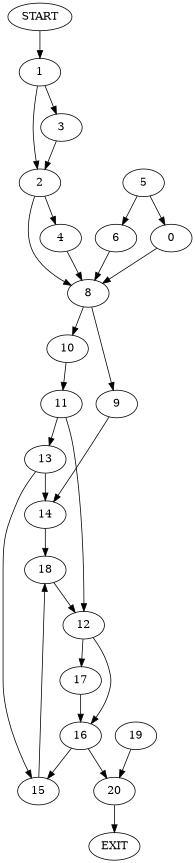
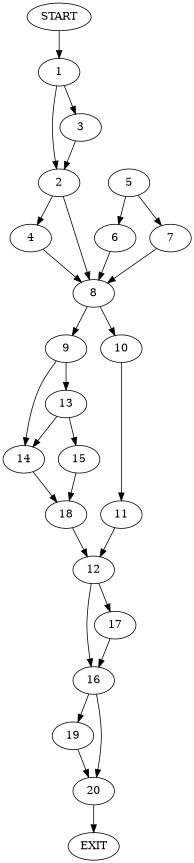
  digraph {
    n1 [label=START]
    1
    2
    3
    n5 [label=EXIT]
    4
    8
    5
    6
-   7 [label=0]
+   7
    9
    10
    14
    11
    12
    13
    16
    17
    15
    19
    20
    18
    n1 -> 1
    1 -> 2
    1 -> 3
    2 -> 4
    2 -> 8
    3 -> 2
    4 -> 8
    8 -> 9
    8 -> 10
    5 -> 6
    5 -> 7
    6 -> 8
    7 -> 8
    9 -> 14
    10 -> 11
    14 -> 18
    11 -> 12
-   11 -> 13
+   9 -> 13
    12 -> 16
    12 -> 17
    13 -> 14
    13 -> 15
-   16 -> 15
+   16 -> 19
    16 -> 20
    17 -> 16
    15 -> 18
    19 -> 20
    20 -> n5
    18 -> 12
  }
